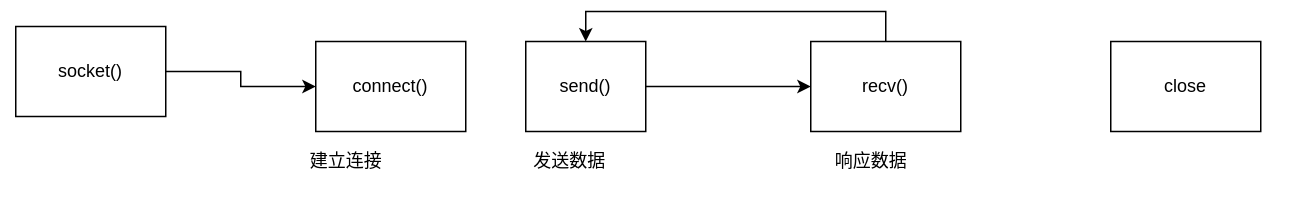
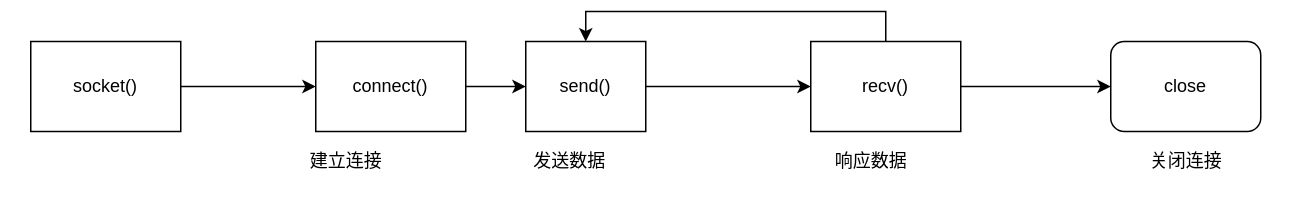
  <mxCell id="0" />
  <mxCell id="1" parent="0" />
  <mxCell id="2" style="edgeStyle=orthogonalEdgeStyle;rounded=0;orthogonalLoop=1;jettySize=auto;html=1;exitX=1;exitY=0.5;exitDx=0;exitDy=0;" edge="1" parent="1" source="3" target="5"><mxGeometry relative="1" as="geometry" /></mxCell>
- <mxCell id="3" value="socket()" style="rounded=0;whiteSpace=wrap;html=1;" vertex="1" parent="1"><mxGeometry x="10" y="10" width="100" height="60" as="geometry" /></mxCell>
+ <mxCell id="3" value="socket()" style="rounded=0;whiteSpace=wrap;html=1;" vertex="1" parent="1"><mxGeometry x="20" y="20" width="100" height="60" as="geometry" /></mxCell>
+ <mxCell id="4" style="edgeStyle=orthogonalEdgeStyle;rounded=0;orthogonalLoop=1;jettySize=auto;html=1;exitX=1;exitY=0.5;exitDx=0;exitDy=0;entryX=0;entryY=0.5;entryDx=0;entryDy=0;" edge="1" parent="1" source="5" target="7"><mxGeometry relative="1" as="geometry" /></mxCell>
  <mxCell id="5" value="connect()" style="rounded=0;whiteSpace=wrap;html=1;" vertex="1" parent="1"><mxGeometry x="210" y="20" width="100" height="60" as="geometry" /></mxCell>
  <mxCell id="6" style="edgeStyle=orthogonalEdgeStyle;rounded=0;orthogonalLoop=1;jettySize=auto;html=1;exitX=1;exitY=0.5;exitDx=0;exitDy=0;entryX=0;entryY=0.5;entryDx=0;entryDy=0;" edge="1" parent="1" source="7" target="10"><mxGeometry relative="1" as="geometry" /></mxCell>
  <mxCell id="7" value="send()" style="rounded=0;whiteSpace=wrap;html=1;" vertex="1" parent="1"><mxGeometry x="350" y="20" width="80" height="60" as="geometry" /></mxCell>
+ <mxCell id="8" style="edgeStyle=orthogonalEdgeStyle;rounded=0;orthogonalLoop=1;jettySize=auto;html=1;exitX=1;exitY=0.5;exitDx=0;exitDy=0;entryX=0;entryY=0.5;entryDx=0;entryDy=0;" edge="1" parent="1" source="10" target="11"><mxGeometry relative="1" as="geometry" /></mxCell>
  <mxCell id="9" style="edgeStyle=orthogonalEdgeStyle;rounded=0;orthogonalLoop=1;jettySize=auto;html=1;exitX=0.5;exitY=0;exitDx=0;exitDy=0;entryX=0.5;entryY=0;entryDx=0;entryDy=0;" edge="1" parent="1" source="10" target="7"><mxGeometry relative="1" as="geometry" /></mxCell>
  <mxCell id="10" value="recv()" style="rounded=0;whiteSpace=wrap;html=1;" vertex="1" parent="1"><mxGeometry x="540" y="20" width="100" height="60" as="geometry" /></mxCell>
- <mxCell id="11" value="close" style="rounded=0;whiteSpace=wrap;html=1;" vertex="1" parent="1"><mxGeometry x="740" y="20" width="100" height="60" as="geometry" /></mxCell>
+ <mxCell id="11" value="close" style="whiteSpace=wrap;html=1;rounded=1;" vertex="1" parent="1"><mxGeometry x="740" y="20" width="100" height="60" as="geometry" /></mxCell>
  <mxCell id="12" value="建立连接" style="text;html=1;align=center;verticalAlign=middle;resizable=0;points=[];autosize=1;strokeColor=none;fillColor=none;" vertex="1" parent="1"><mxGeometry x="200" y="90" width="60" height="20" as="geometry" /></mxCell>
  <mxCell id="13" value="发送数据" style="text;html=1;align=center;verticalAlign=middle;resizable=0;points=[];autosize=1;strokeColor=none;fillColor=none;" vertex="1" parent="1"><mxGeometry x="349" y="90" width="60" height="20" as="geometry" /></mxCell>
  <mxCell id="14" value="响应数据" style="text;html=1;align=center;verticalAlign=middle;resizable=0;points=[];autosize=1;strokeColor=none;fillColor=none;" vertex="1" parent="1"><mxGeometry x="550" y="90" width="60" height="20" as="geometry" /></mxCell>
+ <mxCell id="15" value="关闭连接" style="text;html=1;align=center;verticalAlign=middle;resizable=0;points=[];autosize=1;strokeColor=none;fillColor=none;" vertex="1" parent="1"><mxGeometry x="760" y="90" width="60" height="20" as="geometry" /></mxCell>
